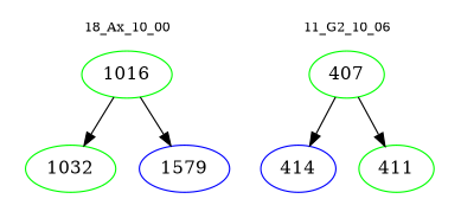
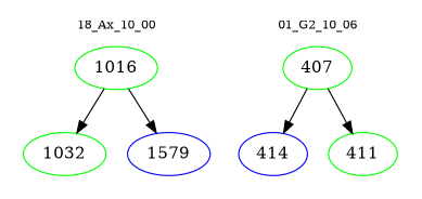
  digraph {
    node [color=green]
    edge [color=black]
    n1 [label=1016]
    n2 [label=1032]
    n3 [color=blue label=1579]
    n4 [label=407]
    n5 [color=blue label=414]
    n6 [label=411]
    subgraph cluster_1 {
      color=white
      fontsize=10
      label="18_Ax_10_00"
      n1
      n2
      n3
    }
    subgraph cluster_2 {
      color=white
      fontsize=10
-     label="11_G2_10_06"
+     label="01_G2_10_06"
      n4
      n5
      n6
    }
    n1 -> n2
    n1 -> n3
    n4 -> n5
    n4 -> n6
  }
